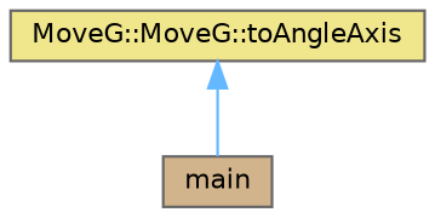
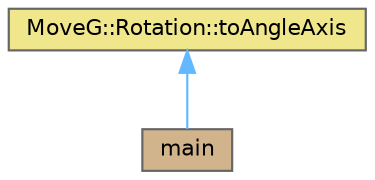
  digraph {
    rankdir=TB
    fontname="DejaVu Sans"
    node [fontname="DejaVu Sans" fontsize=10 shape=box style=filled]
-   n1 [color=gray40 fillcolor=khaki fontcolor=black height=0.2 label="MoveG::MoveG::toAngleAxis" width=0.4]
+   n1 [color=gray40 fillcolor=khaki fontcolor=black height=0.2 label="MoveG::Rotation::toAngleAxis" width=0.4]
    n2 [color=grey40 fillcolor=tan height=0.2 label=main width=0.4]
    n1 -> n2 [color=steelblue1 dir=back fontname="DejaVu Sans" fontsize=10 labelfontname=Helvetica labelfontsize=10 style=solid]
  }
